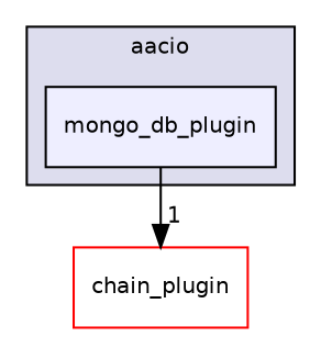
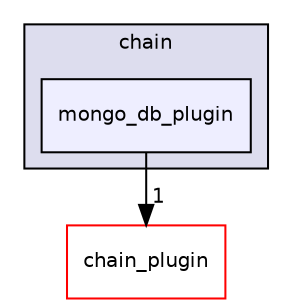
  digraph {
    compound=true
    node [fontname=Helvetica fontsize=10 shape=box style=filled]
    n1 [fillcolor="#eeeeff" label=mongo_db_plugin pencolor=black]
    n2 [color=red fillcolor=white label=chain_plugin]
    subgraph cluster_1 {
      bgcolor="#ddddee"
      fontname=Helvetica
      fontsize=10
-     label=aacio
+     label=chain
      pencolor=black
      n1
    }
    n1 -> n2 [headlabel=1 labeldistance=1.5 labelfontname=Helvetica labelfontsize=10]
  }
